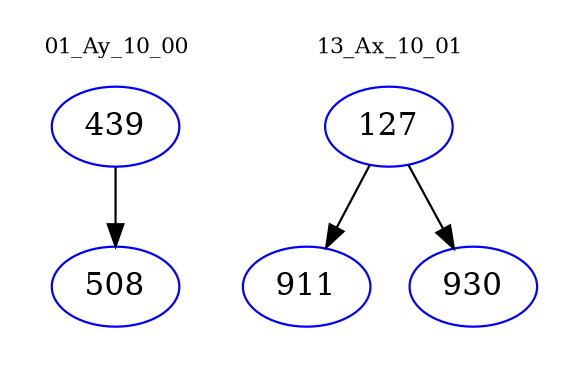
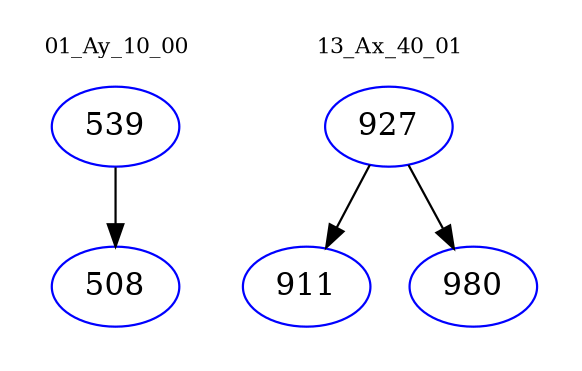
  digraph {
    node [color=blue]
    edge [color=black]
-   n1 [label=439]
+   n1 [label=539]
    n2 [label=508]
-   n3 [label=127]
+   n3 [label=927]
    n4 [label=911]
-   n5 [label=930]
+   n5 [label=980]
    subgraph cluster_1 {
      color=white
      fontsize=10
      label="01_Ay_10_00"
      n1
      n2
    }
    subgraph cluster_2 {
      color=white
      fontsize=10
-     label="13_Ax_10_01"
+     label="13_Ax_40_01"
      n3
      n4
      n5
    }
    n1 -> n2
    n3 -> n4
    n3 -> n5
  }
